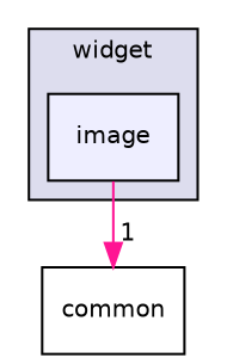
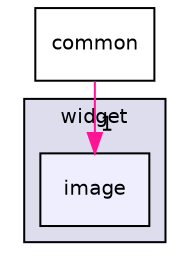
  digraph {
    compound=true
    node [fontname=Helvetica fontsize=10 shape=box]
    n1 [fillcolor="#eeeeff" label=image pencolor=black style=filled]
    n2 [label=common]
    subgraph cluster_1 {
      bgcolor="#ddddee"
      fontname=Helvetica
      fontsize=10
      label=widget
      pencolor=black
      n1
    }
-   n1 -> n2 [headlabel=1 labeldistance=1.5 labelfontname=Helvetica labelfontsize=10 color=deeppink]
+   n2 -> n1 [headlabel=1 labeldistance=1.5 labelfontname=Helvetica labelfontsize=10 color=deeppink]
  }
